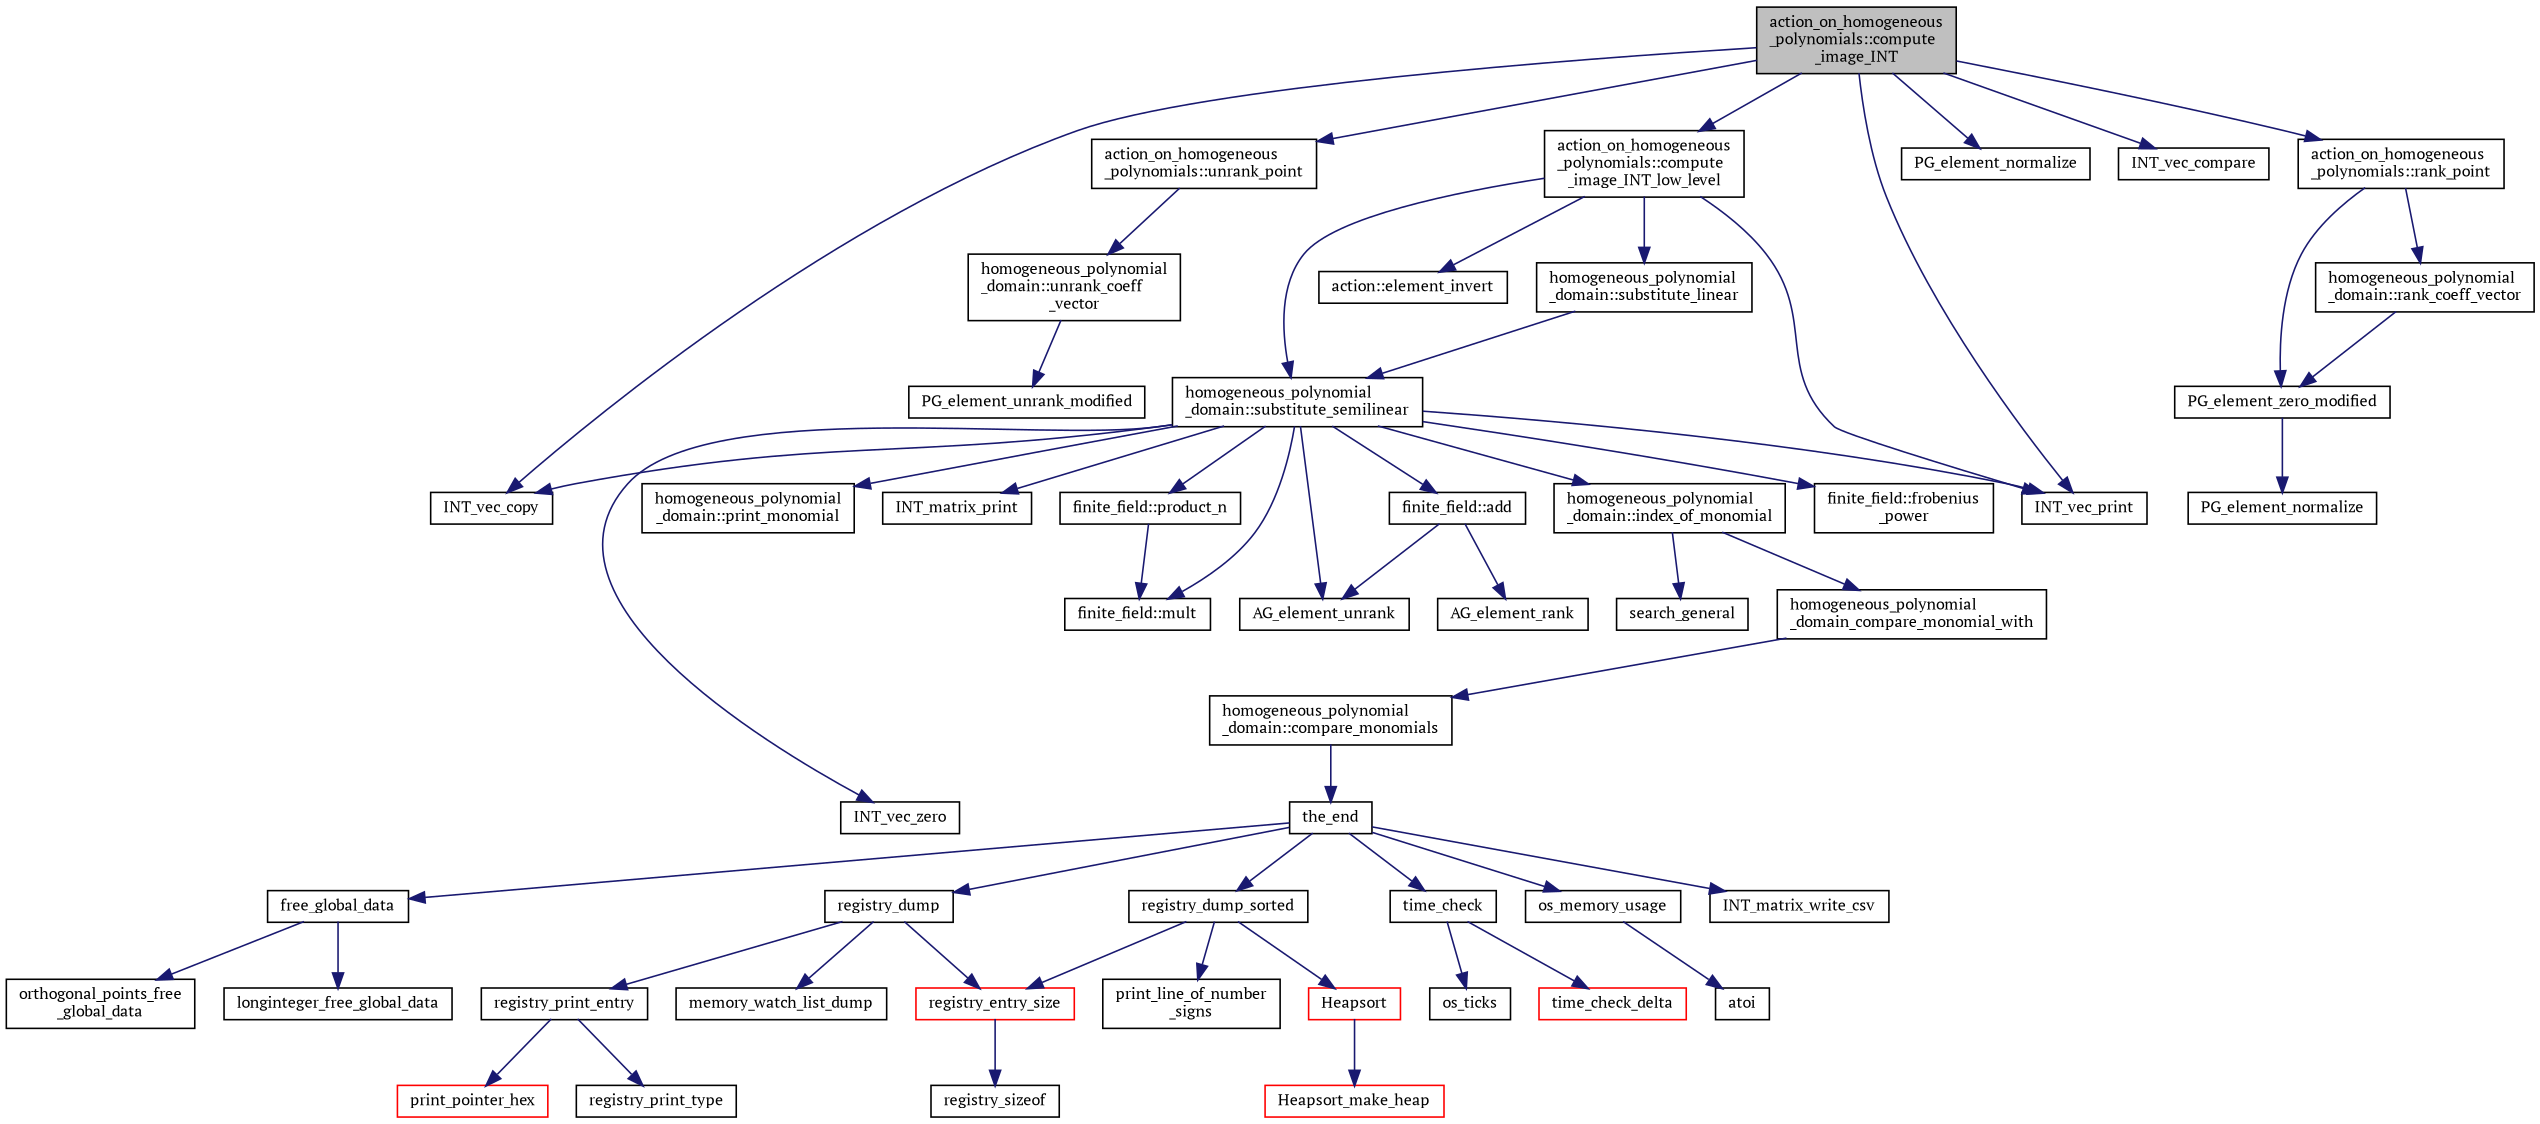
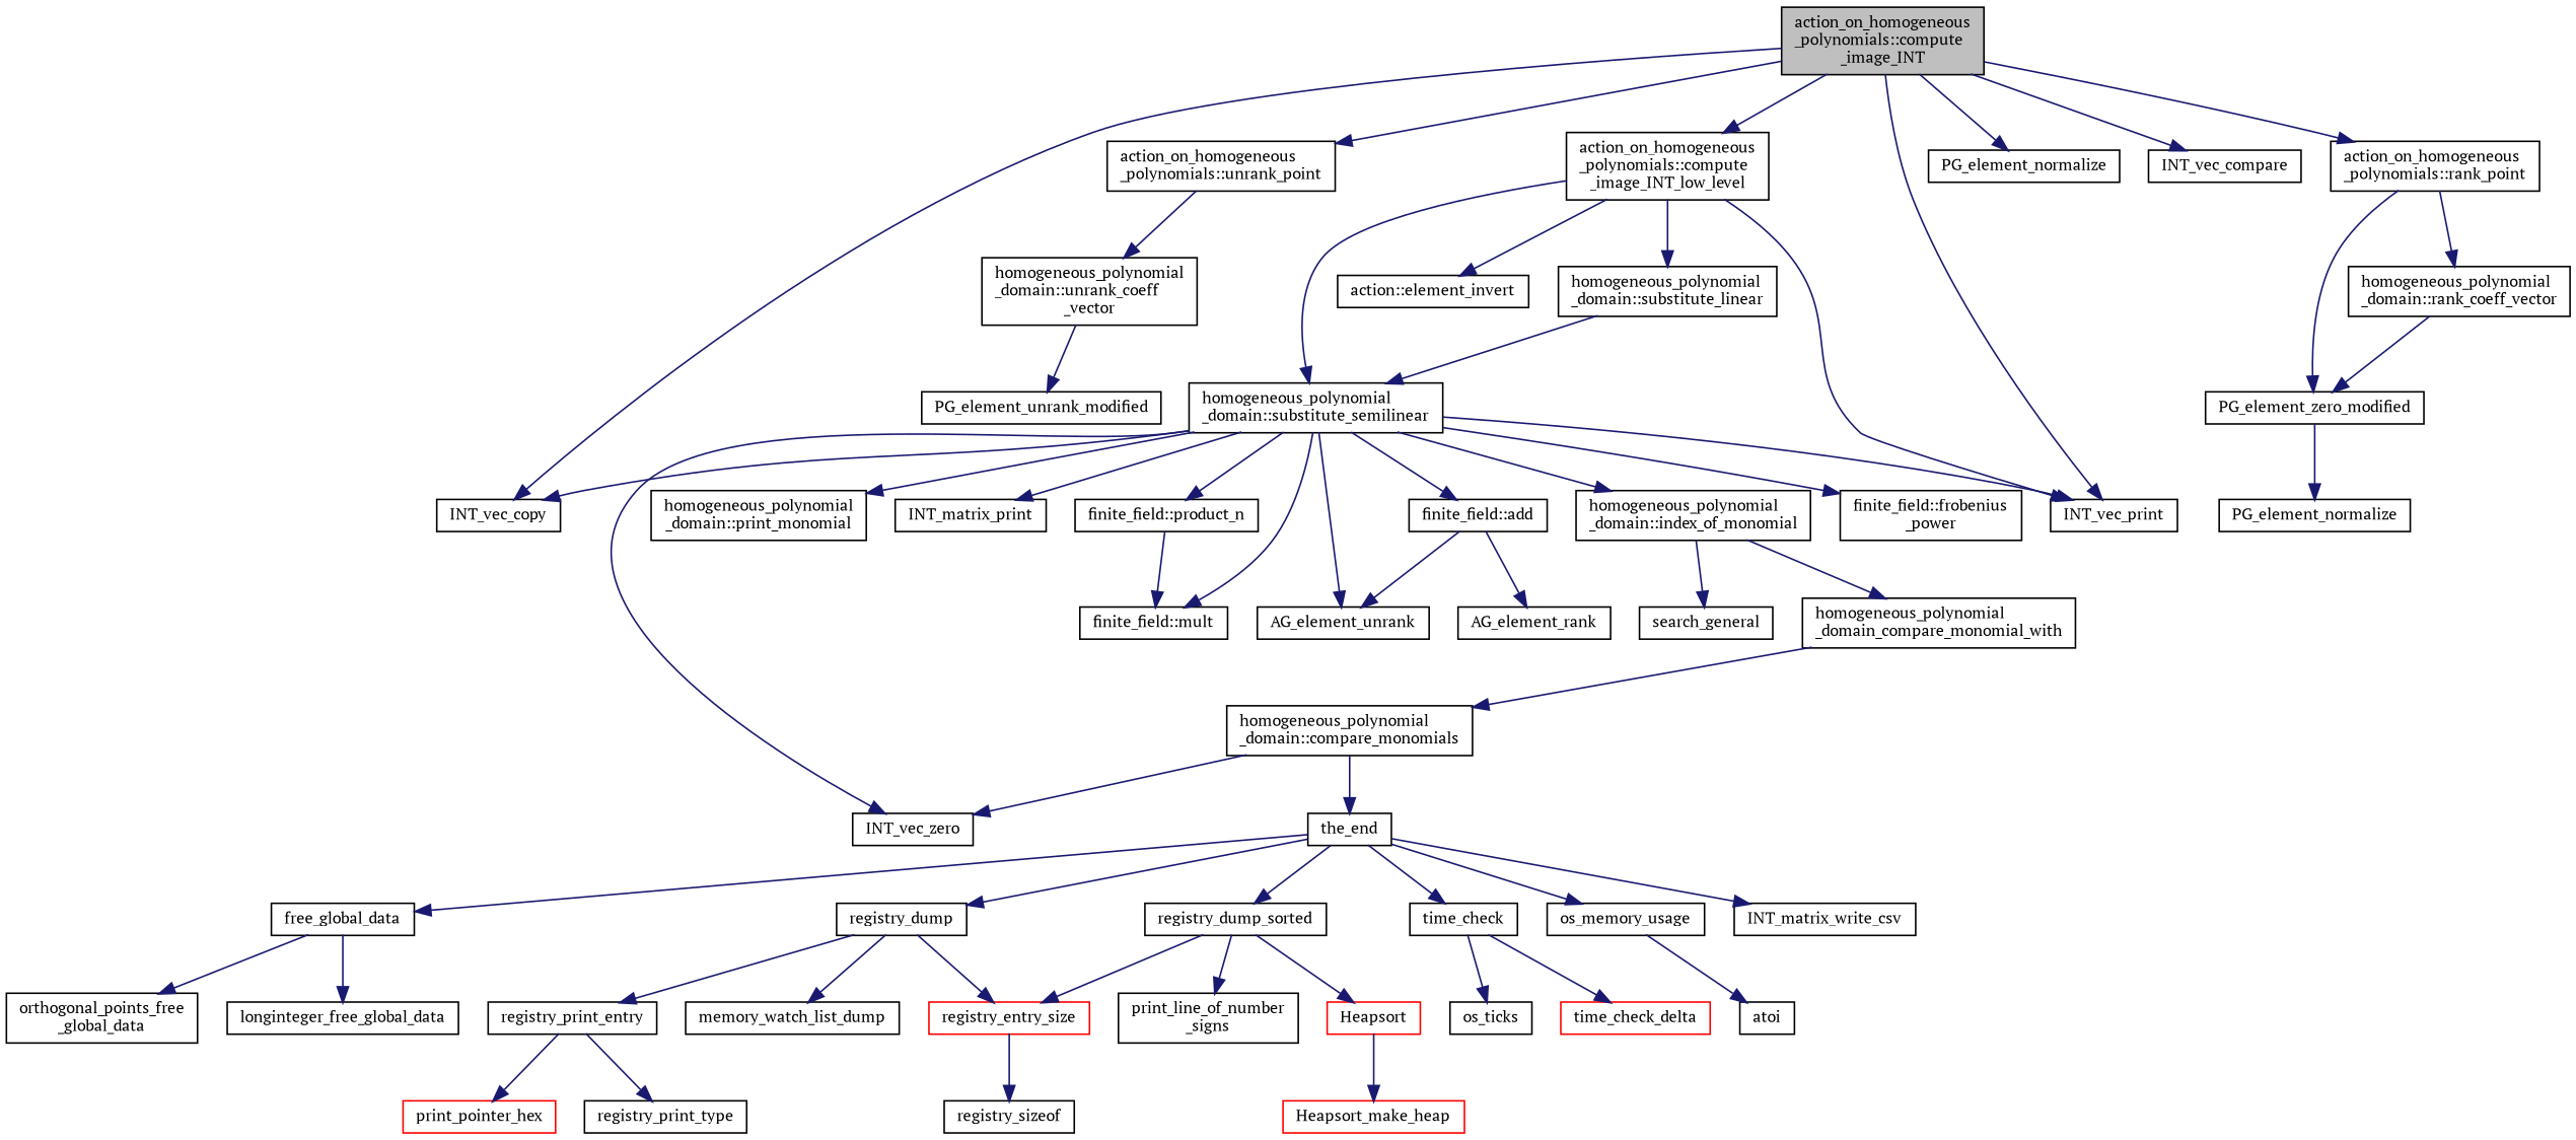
  digraph {
    fontname="PT Serif"
    rankdir=TB
    node [color=black fillcolor=white fontname="PT Serif" fontsize=10 shape=record style=filled]
    edge [color=midnightblue fontname="PT Serif" fontsize=10 labelfontname=Helvetica labelfontsize=10 style=solid]
    n1 [fillcolor=grey75 fontcolor=black height=0.2 label="action_on_homogeneous\l_polynomials::compute\l_image_INT" width=0.4]
    n2 [height=0.2 label=INT_vec_copy width=0.4]
    n3 [height=0.2 label="action_on_homogeneous\l_polynomials::unrank_point" width=0.4]
    n4 [height=0.2 label=INT_vec_print width=0.4]
    n5 [height=0.2 label="action_on_homogeneous\l_polynomials::compute\l_image_INT_low_level" width=0.4]
    n6 [height=0.2 label=PG_element_normalize width=0.4]
    n7 [height=0.2 label=INT_vec_compare width=0.4]
    n8 [height=0.2 label="action_on_homogeneous\l_polynomials::rank_point" width=0.4]
    n9 [height=0.2 label="homogeneous_polynomial\l_domain::unrank_coeff\l_vector" width=0.4]
    n10 [height=0.2 label="action::element_invert" width=0.4]
    n11 [height=0.2 label="homogeneous_polynomial\l_domain::substitute_semilinear" width=0.4]
    n12 [height=0.2 label="homogeneous_polynomial\l_domain::substitute_linear" width=0.4]
    n13 [height=0.2 label=PG_element_zero_modified width=0.4]
    n14 [height=0.2 label="homogeneous_polynomial\l_domain::rank_coeff_vector" width=0.4]
    n15 [height=0.2 label=PG_element_unrank_modified width=0.4]
    n16 [height=0.2 label="finite_field::frobenius\l_power" width=0.4]
    n17 [height=0.2 label=INT_vec_zero width=0.4]
    n18 [height=0.2 label="homogeneous_polynomial\l_domain::print_monomial" width=0.4]
    n19 [height=0.2 label=INT_matrix_print width=0.4]
    n20 [height=0.2 label=AG_element_unrank width=0.4]
    n21 [height=0.2 label="finite_field::product_n" width=0.4]
    n22 [height=0.2 label="finite_field::mult" width=0.4]
    n23 [height=0.2 label="homogeneous_polynomial\l_domain::index_of_monomial" width=0.4]
    n24 [height=0.2 label="finite_field::add" width=0.4]
    n25 [height=0.2 label=search_general width=0.4]
    n26 [height=0.2 label="homogeneous_polynomial\l_domain_compare_monomial_with" width=0.4]
    n27 [height=0.2 label=AG_element_rank width=0.4]
    n28 [height=0.2 label="homogeneous_polynomial\l_domain::compare_monomials" width=0.4]
    n29 [height=0.2 label=the_end width=0.4]
    n30 [height=0.2 label=free_global_data width=0.4]
    n31 [height=0.2 label=registry_dump width=0.4]
    n32 [height=0.2 label=registry_dump_sorted width=0.4]
    n33 [height=0.2 label=time_check width=0.4]
    n34 [height=0.2 label=os_memory_usage width=0.4]
    n35 [height=0.2 label=INT_matrix_write_csv width=0.4]
    n36 [height=0.2 label="orthogonal_points_free\l_global_data" width=0.4]
    n37 [height=0.2 label=longinteger_free_global_data width=0.4]
    n38 [height=0.2 label=registry_print_entry width=0.4]
    n39 [color=red height=0.2 label=registry_entry_size width=0.4]
    n40 [height=0.2 label=memory_watch_list_dump width=0.4]
    n41 [height=0.2 label="print_line_of_number\l_signs" width=0.4]
    n42 [color=red height=0.2 label=Heapsort width=0.4]
    n43 [height=0.2 label=os_ticks width=0.4]
    n44 [color=red height=0.2 label=time_check_delta width=0.4]
    n45 [height=0.2 label=atoi width=0.4]
    n46 [color=red height=0.2 label=print_pointer_hex width=0.4]
    n47 [height=0.2 label=registry_print_type width=0.4]
    n48 [height=0.2 label=registry_sizeof width=0.4]
    n49 [color=red height=0.2 label=Heapsort_make_heap width=0.4]
    n50 [height=0.2 label=PG_element_normalize width=0.4]
    n1 -> n2
    n1 -> n3
    n1 -> n4
    n1 -> n5
    n1 -> n6
    n1 -> n7
    n1 -> n8
    n3 -> n9
    n5 -> n4
    n5 -> n10
    n5 -> n11
    n5 -> n12
    n8 -> n13
    n8 -> n14
    n9 -> n15
    n11 -> n2
    n11 -> n4
    n11 -> n16
    n11 -> n17
    n11 -> n18
    n11 -> n19
    n11 -> n20
    n11 -> n21
    n11 -> n22
    n11 -> n23
    n11 -> n24
    n12 -> n11
    n13 -> n50
    n14 -> n13
    n21 -> n22
    n23 -> n25
    n23 -> n26
    n24 -> n20
    n24 -> n27
    n26 -> n28
+   n28 -> n17
    n28 -> n29
    n29 -> n30
    n29 -> n31
    n29 -> n32
    n29 -> n33
    n29 -> n34
    n29 -> n35
    n30 -> n36
    n30 -> n37
    n31 -> n38
    n31 -> n39
    n31 -> n40
    n32 -> n39
    n32 -> n41
    n32 -> n42
    n33 -> n43
    n33 -> n44
    n34 -> n45
    n38 -> n46
    n38 -> n47
    n39 -> n48
    n42 -> n49
  }
